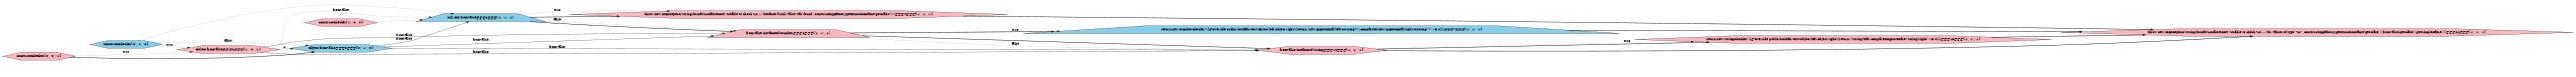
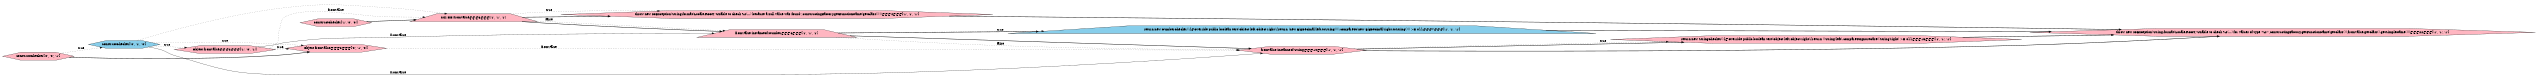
  digraph {
    rankdir=LR
    node [fillcolor=lightpink shape=hexagon style=filled]
    edge [style=bold]
    n1 [fillcolor=skyblue label="return new NumberChecker(){@Override public boolean test(Object left,Object right){return (new BigDecimal(left.toString())).compareTo(new BigDecimal(right.toString())) >= 0}}@@@7@@@['1', '1', '1']" shape=trapezium]
    n2 [label="throw new IOException(String.format(Locale.ROOT,\"Unable to check %s(...) for values of type '%s'\",constructingFactory.getFunctionName(getClass()),fromValue.getClass().getSimpleName()))@@@22@@@['1', '1', '1']"]
    n3 [label="constructChecker['0', '0', '1']"]
    n4 [label="Object fromValue@@@2@@@['1', '0', '1']"]
-   n5 [fillcolor=skyblue label="Object fromValue@@@2@@@['0', '1', '0']"]
-   n6 [fillcolor=skyblue label="null == fromValue@@@3@@@['1', '1', '1']" shape=trapezium]
+   n5 [label="Object fromValue@@@2@@@['0', '1', '0']"]
+   n6 [label="null == fromValue@@@3@@@['1', '1', '1']" shape=trapezium]
    n7 [label="throw new IOException(String.format(Locale.ROOT,\"Unable to check %s(...) because a null value was found\",constructingFactory.getFunctionName(getClass())))@@@4@@@['1', '1', '1']"]
    n8 [label="fromValue instanceof Number@@@6@@@['1', '1', '1']" shape=trapezium]
    n9 [label="fromValue instanceof String@@@14@@@['1', '1', '1']"]
    n10 [label="return new StringChecker(){@Override public boolean test(Object left,Object right){return ((String)left).compareToIgnoreCase((String)right) >= 0}}@@@15@@@['1', '1', '1']"]
    n11 [label="constructChecker['1', '0', '0']"]
    n12 [fillcolor=skyblue label="constructChecker['0', '1', '0']"]
    n1 -> n2
-   n3 -> n4 [label=true style=dotted]
+   n3 -> n12 [label=true style=dotted]
    n3 -> n5
-   n4 -> n5 [label=0 style=dashed]
+   n4 -> n5 [label=true style=dashed]
    n4 -> n6 [label=fromValue style=dotted]
    n4 -> n8 [label=fromValue style=solid]
-   n4 -> n9 [label=fromValue style=solid]
-   n5 -> n6 [label=fromValue style=solid]
-   n5 -> n8 [label=fromValue style=solid]
-   n5 -> n9 [label=fromValue style=solid]
+   n12 -> n9 [label=fromValue style=solid]
+   n5 -> n9 [label=fromValue style=dotted]
    n6 -> n7 [label=true style=dotted]
    n6 -> n7
    n6 -> n8 [label=false style=dotted]
    n6 -> n8
    n7 -> n2
    n8 -> n1
    n8 -> n1 [label=true style=dotted]
    n8 -> n9 [label=false style=dotted]
    n8 -> n9
    n9 -> n2
    n9 -> n10
    n9 -> n10 [label=true style=dotted]
    n10 -> n2
-   n11 -> n6 [style=dotted]
+   n11 -> n6
    n12 -> n4 [label=true style=dotted]
-   n12 -> n5 [label=false style=dotted]
+   n12 -> n5 [label=true style=dotted]
    n12 -> n6 [style=dotted]
  }
